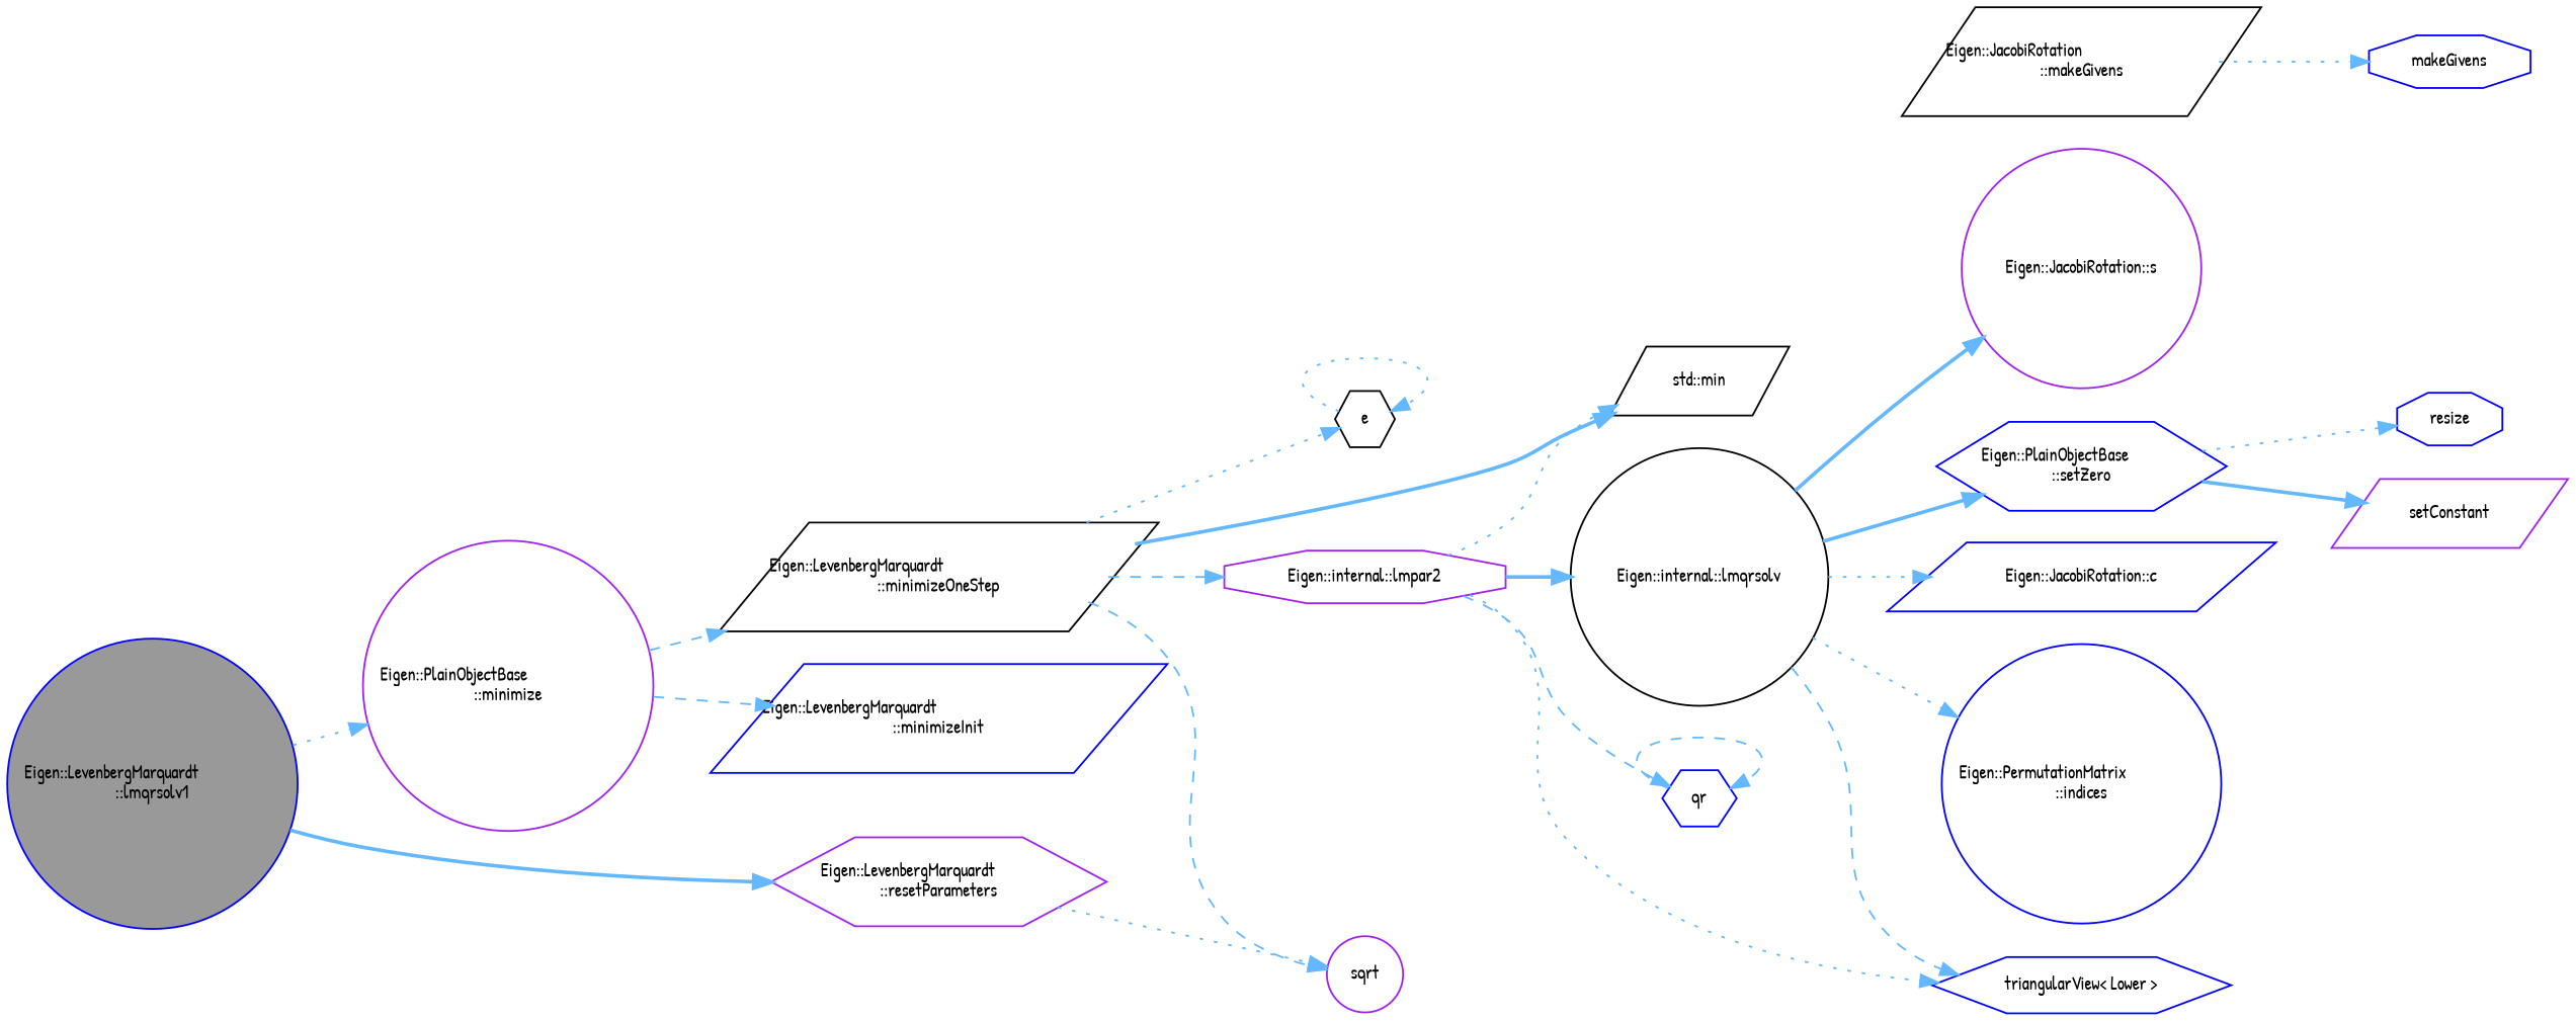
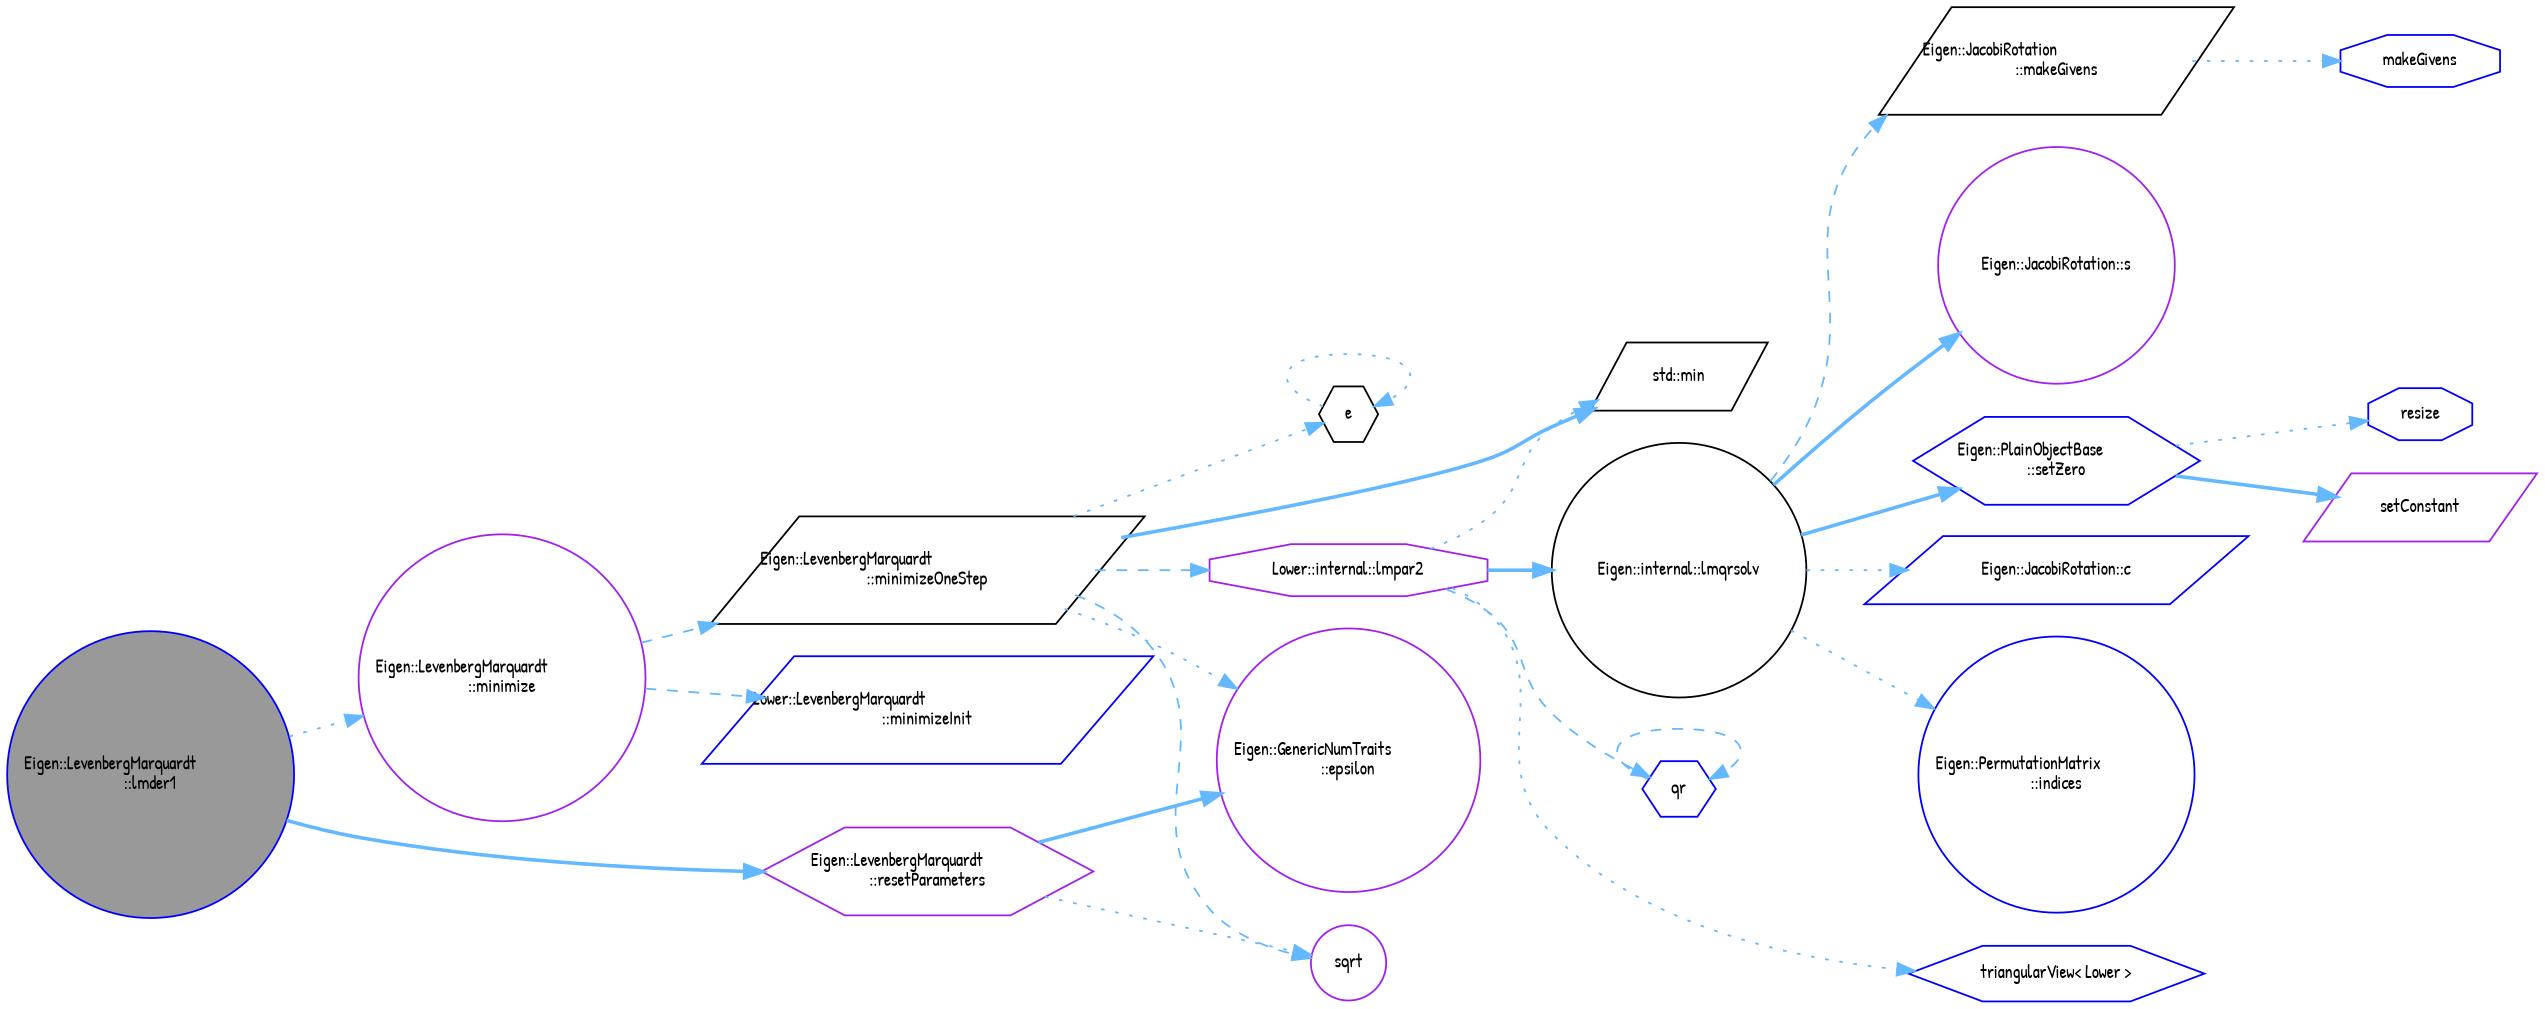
  digraph {
    fontname="Patrick Hand"
    rankdir=LR
    node [color=blue fillcolor=white fontname="Patrick Hand" fontsize=10 shape=circle style=filled]
    edge [color=steelblue1 fontname="Patrick Hand" fontsize=10 labelfontname=Helvetica labelfontsize=10 style=dotted]
-   n1 [fillcolor=grey60 fontcolor=black height=0.2 label="Eigen::LevenbergMarquardt\l::lmqrsolv1" width=0.4]
-   n2 [color=purple height=0.2 label="Eigen::PlainObjectBase\l::minimize" width=0.4]
+   n1 [fillcolor=grey60 fontcolor=black height=0.2 label="Eigen::LevenbergMarquardt\l::lmder1" width=0.4]
+   n2 [color=purple height=0.2 label="Eigen::LevenbergMarquardt\l::minimize" width=0.4]
    n3 [color=purple height=0.2 label="Eigen::LevenbergMarquardt\l::resetParameters" shape=hexagon width=0.4]
-   n4 [height=0.2 label="Eigen::LevenbergMarquardt\l::minimizeInit" shape=parallelogram width=0.4]
+   n4 [height=0.2 label="Lower::LevenbergMarquardt\l::minimizeInit" shape=parallelogram width=0.4]
    n5 [color=black height=0.2 label="Eigen::LevenbergMarquardt\l::minimizeOneStep" shape=parallelogram width=0.4]
+   n6 [color=purple height=0.2 label="Eigen::GenericNumTraits\l::epsilon" width=0.4]
    n7 [color=purple height=0.2 label=sqrt width=0.4]
    n8 [color=black height=0.2 label=e shape=hexagon width=0.4]
-   n9 [color=purple height=0.2 label="Eigen::internal::lmpar2" shape=octagon width=0.4]
+   n9 [color=purple height=0.2 label="Lower::internal::lmpar2" shape=octagon width=0.4]
    n10 [color=black height=0.2 label="std::min" shape=parallelogram width=0.4]
    n11 [color=black height=0.2 label="Eigen::internal::lmqrsolv" width=0.4]
    n12 [height=0.2 label=qr shape=hexagon width=0.4]
    n13 [height=0.2 label="triangularView\< Lower \>" shape=hexagon width=0.4]
    n14 [height=0.2 label="Eigen::JacobiRotation::c" shape=parallelogram width=0.4]
    n15 [height=0.2 label="Eigen::PermutationMatrix\l::indices" width=0.4]
    n16 [color=black height=0.2 label="Eigen::JacobiRotation\l::makeGivens" shape=parallelogram width=0.4]
    n17 [color=purple height=0.2 label="Eigen::JacobiRotation::s" width=0.4]
    n18 [height=0.2 label="Eigen::PlainObjectBase\l::setZero" shape=hexagon width=0.4]
    n19 [height=0.2 label=makeGivens shape=octagon width=0.4]
    n20 [height=0.2 label=resize shape=octagon width=0.4]
    n21 [color=purple height=0.2 label=setConstant shape=parallelogram width=0.4]
    n1 -> n2
    n1 -> n3 [style=bold]
    n2 -> n4 [style=dashed]
    n2 -> n5 [style=dashed]
+   n3 -> n6 [style=bold]
    n3 -> n7
+   n5 -> n6
    n5 -> n7 [style=dashed]
    n5 -> n8
    n5 -> n9 [style=dashed]
    n5 -> n10 [style=bold]
    n8 -> n8
    n9 -> n10
    n9 -> n11 [style=bold]
    n9 -> n12 [style=dashed]
    n9 -> n13
    n11 -> n14
    n11 -> n15
-   n11 -> n13 [style=dashed]
+   n11 -> n16 [style=dashed]
    n11 -> n17 [style=bold]
    n11 -> n18 [style=bold]
    n12 -> n12 [style=dashed]
    n16 -> n19
    n18 -> n20
    n18 -> n21 [style=bold]
  }
